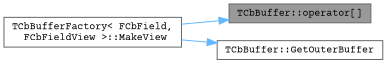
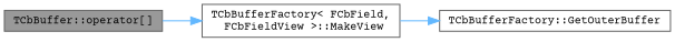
  digraph {
    fontname="Courier Prime"
    rankdir=LR
    node [color=grey40 fillcolor=white fontname="Courier Prime" fontsize=10 shape=box style=filled]
    edge [color=steelblue1 fontname="Courier Prime" fontsize=10 labelfontname=Helvetica labelfontsize=10 style=solid]
    n1 [color=gray40 fillcolor=grey60 fontcolor=black height=0.2 label="TCbBuffer::operator[]" width=0.4]
    n2 [height=0.2 label="TCbBufferFactory\< FCbField,\l FCbFieldView \>::MakeView" width=0.4]
-   n3 [height=0.2 label="TCbBuffer::GetOuterBuffer" width=0.4]
-   n2 -> n1
+   n3 [height=0.2 label="TCbBufferFactory::GetOuterBuffer" width=0.4]
+   n1 -> n2
    n2 -> n3
  }
